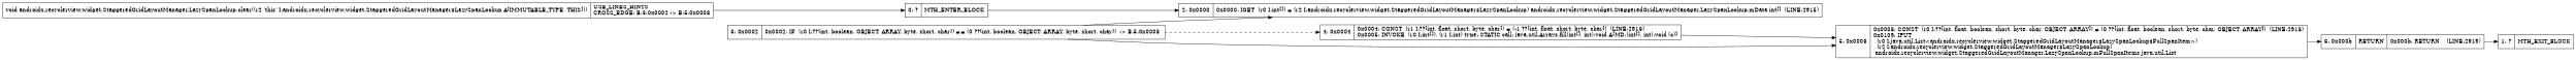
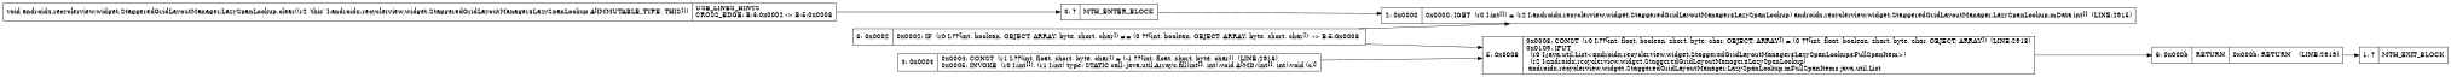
  digraph {
    rankdir=LR
    node [shape=record]
    n1 [label="{0\:\ ?|MTH_ENTER_BLOCK\l}"]
    n2 [label="{2\:\ 0x0000|0x0000: IGET  (r0 I:int[]) = (r2 I:androidx.recyclerview.widget.StaggeredGridLayoutManager$LazySpanLookup) androidx.recyclerview.widget.StaggeredGridLayoutManager.LazySpanLookup.mData int[]  (LINE:2915)\l}"]
    n3 [label="{3\:\ 0x0002|0x0002: IF  (r0 I:??[int, boolean, OBJECT, ARRAY, byte, short, char]) == (0 ??[int, boolean, OBJECT, ARRAY, byte, short, char])  \-\> B:5:0x0008 \l}"]
    n4 [label="{4\:\ 0x0004|0x0004: CONST  (r1 I:??[int, float, short, byte, char]) = (\-1 ??[int, float, short, byte, char])  (LINE:2916)\l0x0005: INVOKE  (r0 I:int[]), (r1 I:int) type: STATIC call: java.util.Arrays.fill(int[], int):void A[MD:(int[], int):void (c)]\l}"]
    n5 [label="{5\:\ 0x0008|0x0008: CONST  (r0 I:??[int, float, boolean, short, byte, char, OBJECT, ARRAY]) = (0 ??[int, float, boolean, short, byte, char, OBJECT, ARRAY])  (LINE:2918)\l0x0109: IPUT  \l  (r0 I:java.util.List\<androidx.recyclerview.widget.StaggeredGridLayoutManager$LazySpanLookup$FullSpanItem\>)\l  (r2 I:androidx.recyclerview.widget.StaggeredGridLayoutManager$LazySpanLookup)\l androidx.recyclerview.widget.StaggeredGridLayoutManager.LazySpanLookup.mFullSpanItems java.util.List \l}"]
    n6 [label="{6\:\ 0x000b|RETURN\l|0x000b: RETURN    (LINE:2919)\l}"]
    n7 [label="{1\:\ ?|MTH_EXIT_BLOCK\l}"]
    n8 [label="{void androidx.recyclerview.widget.StaggeredGridLayoutManager.LazySpanLookup.clear((r2 'this' I:androidx.recyclerview.widget.StaggeredGridLayoutManager$LazySpanLookup A[IMMUTABLE_TYPE, THIS]))  | USE_LINES_HINTS\lCROSS_EDGE: B:3:0x0002 \-\> B:5:0x0008\l}"]
    n1 -> n2
    n3 -> n2
-   n3 -> n4 [style=dashed]
    n3 -> n5
    n4 -> n5
    n5 -> n6
    n6 -> n7
    n8 -> n1
  }
